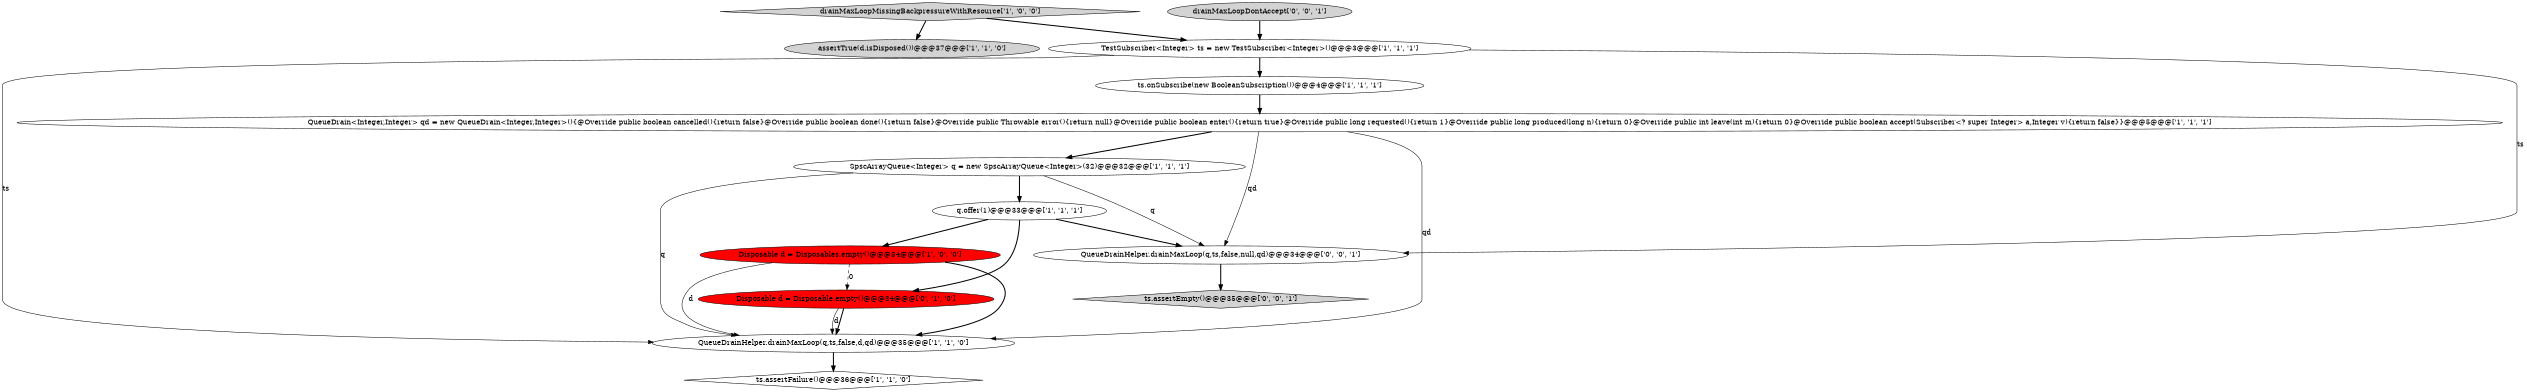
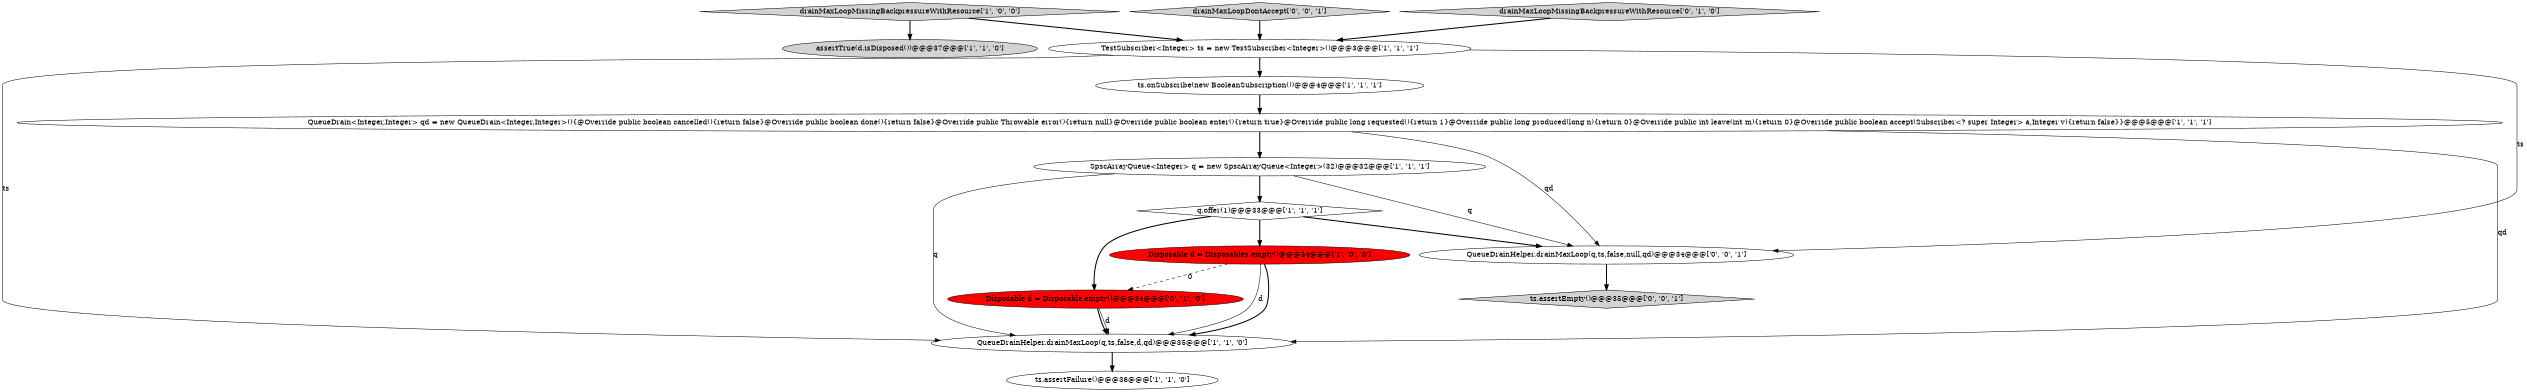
  digraph {
    node [fillcolor=white shape=ellipse style=filled]
    edge [style=bold]
    n1 [fillcolor=lightgray label="assertTrue(d.isDisposed())@@@37@@@['1', '1', '0']"]
-   n2 [fillcolor=lightgray label="drainMaxLoopDontAccept['0', '0', '1']"]
+   n2 [fillcolor=lightgray label="drainMaxLoopDontAccept['0', '0', '1']" shape=diamond]
    n3 [label="TestSubscriber<Integer> ts = new TestSubscriber<Integer>()@@@3@@@['1', '1', '1']"]
    n4 [label="ts.onSubscribe(new BooleanSubscription())@@@4@@@['1', '1', '1']"]
    n5 [label="QueueDrainHelper.drainMaxLoop(q,ts,false,d,qd)@@@35@@@['1', '1', '0']"]
    n6 [label="QueueDrainHelper.drainMaxLoop(q,ts,false,null,qd)@@@34@@@['0', '0', '1']"]
-   n7 [label="ts.assertFailure()@@@36@@@['1', '1', '0']" shape=diamond]
+   n7 [label="ts.assertFailure()@@@36@@@['1', '1', '0']"]
+   n8 [fillcolor=lightgray label="drainMaxLoopMissingBackpressureWithResource['0', '1', '0']" shape=diamond]
    n9 [label="QueueDrain<Integer,Integer> qd = new QueueDrain<Integer,Integer>(){@Override public boolean cancelled(){return false}@Override public boolean done(){return false}@Override public Throwable error(){return null}@Override public boolean enter(){return true}@Override public long requested(){return 1}@Override public long produced(long n){return 0}@Override public int leave(int m){return 0}@Override public boolean accept(Subscriber<? super Integer> a,Integer v){return false}}@@@5@@@['1', '1', '1']"]
    n10 [label="SpscArrayQueue<Integer> q = new SpscArrayQueue<Integer>(32)@@@32@@@['1', '1', '1']"]
    n11 [fillcolor=red label="Disposable d = Disposables.empty()@@@34@@@['1', '0', '0']"]
    n12 [fillcolor=red label="Disposable d = Disposable.empty()@@@34@@@['0', '1', '0']"]
-   n13 [label="q.offer(1)@@@33@@@['1', '1', '1']"]
+   n13 [label="q.offer(1)@@@33@@@['1', '1', '1']" shape=diamond]
    n14 [fillcolor=lightgray label="ts.assertEmpty()@@@35@@@['0', '0', '1']" shape=diamond]
    n15 [fillcolor=lightgray label="drainMaxLoopMissingBackpressureWithResource['1', '0', '0']" shape=diamond]
    n2 -> n3
    n3 -> n4
    n3 -> n5 [label=ts style=solid]
    n3 -> n6 [label=ts style=solid]
    n4 -> n9
    n5 -> n7
    n6 -> n14
+   n8 -> n3
    n9 -> n5 [label=qd style=solid]
    n9 -> n6 [label=qd style=solid]
    n9 -> n10
    n10 -> n5 [label=q style=solid]
    n10 -> n6 [label=q style=solid]
    n10 -> n13
    n11 -> n5 [label=d style=solid]
    n11 -> n5
    n11 -> n12 [label=0 style=dashed]
    n12 -> n5 [label=d style=solid]
    n12 -> n5
    n13 -> n6
    n13 -> n11
    n13 -> n12
    n15 -> n1
    n15 -> n3
  }
